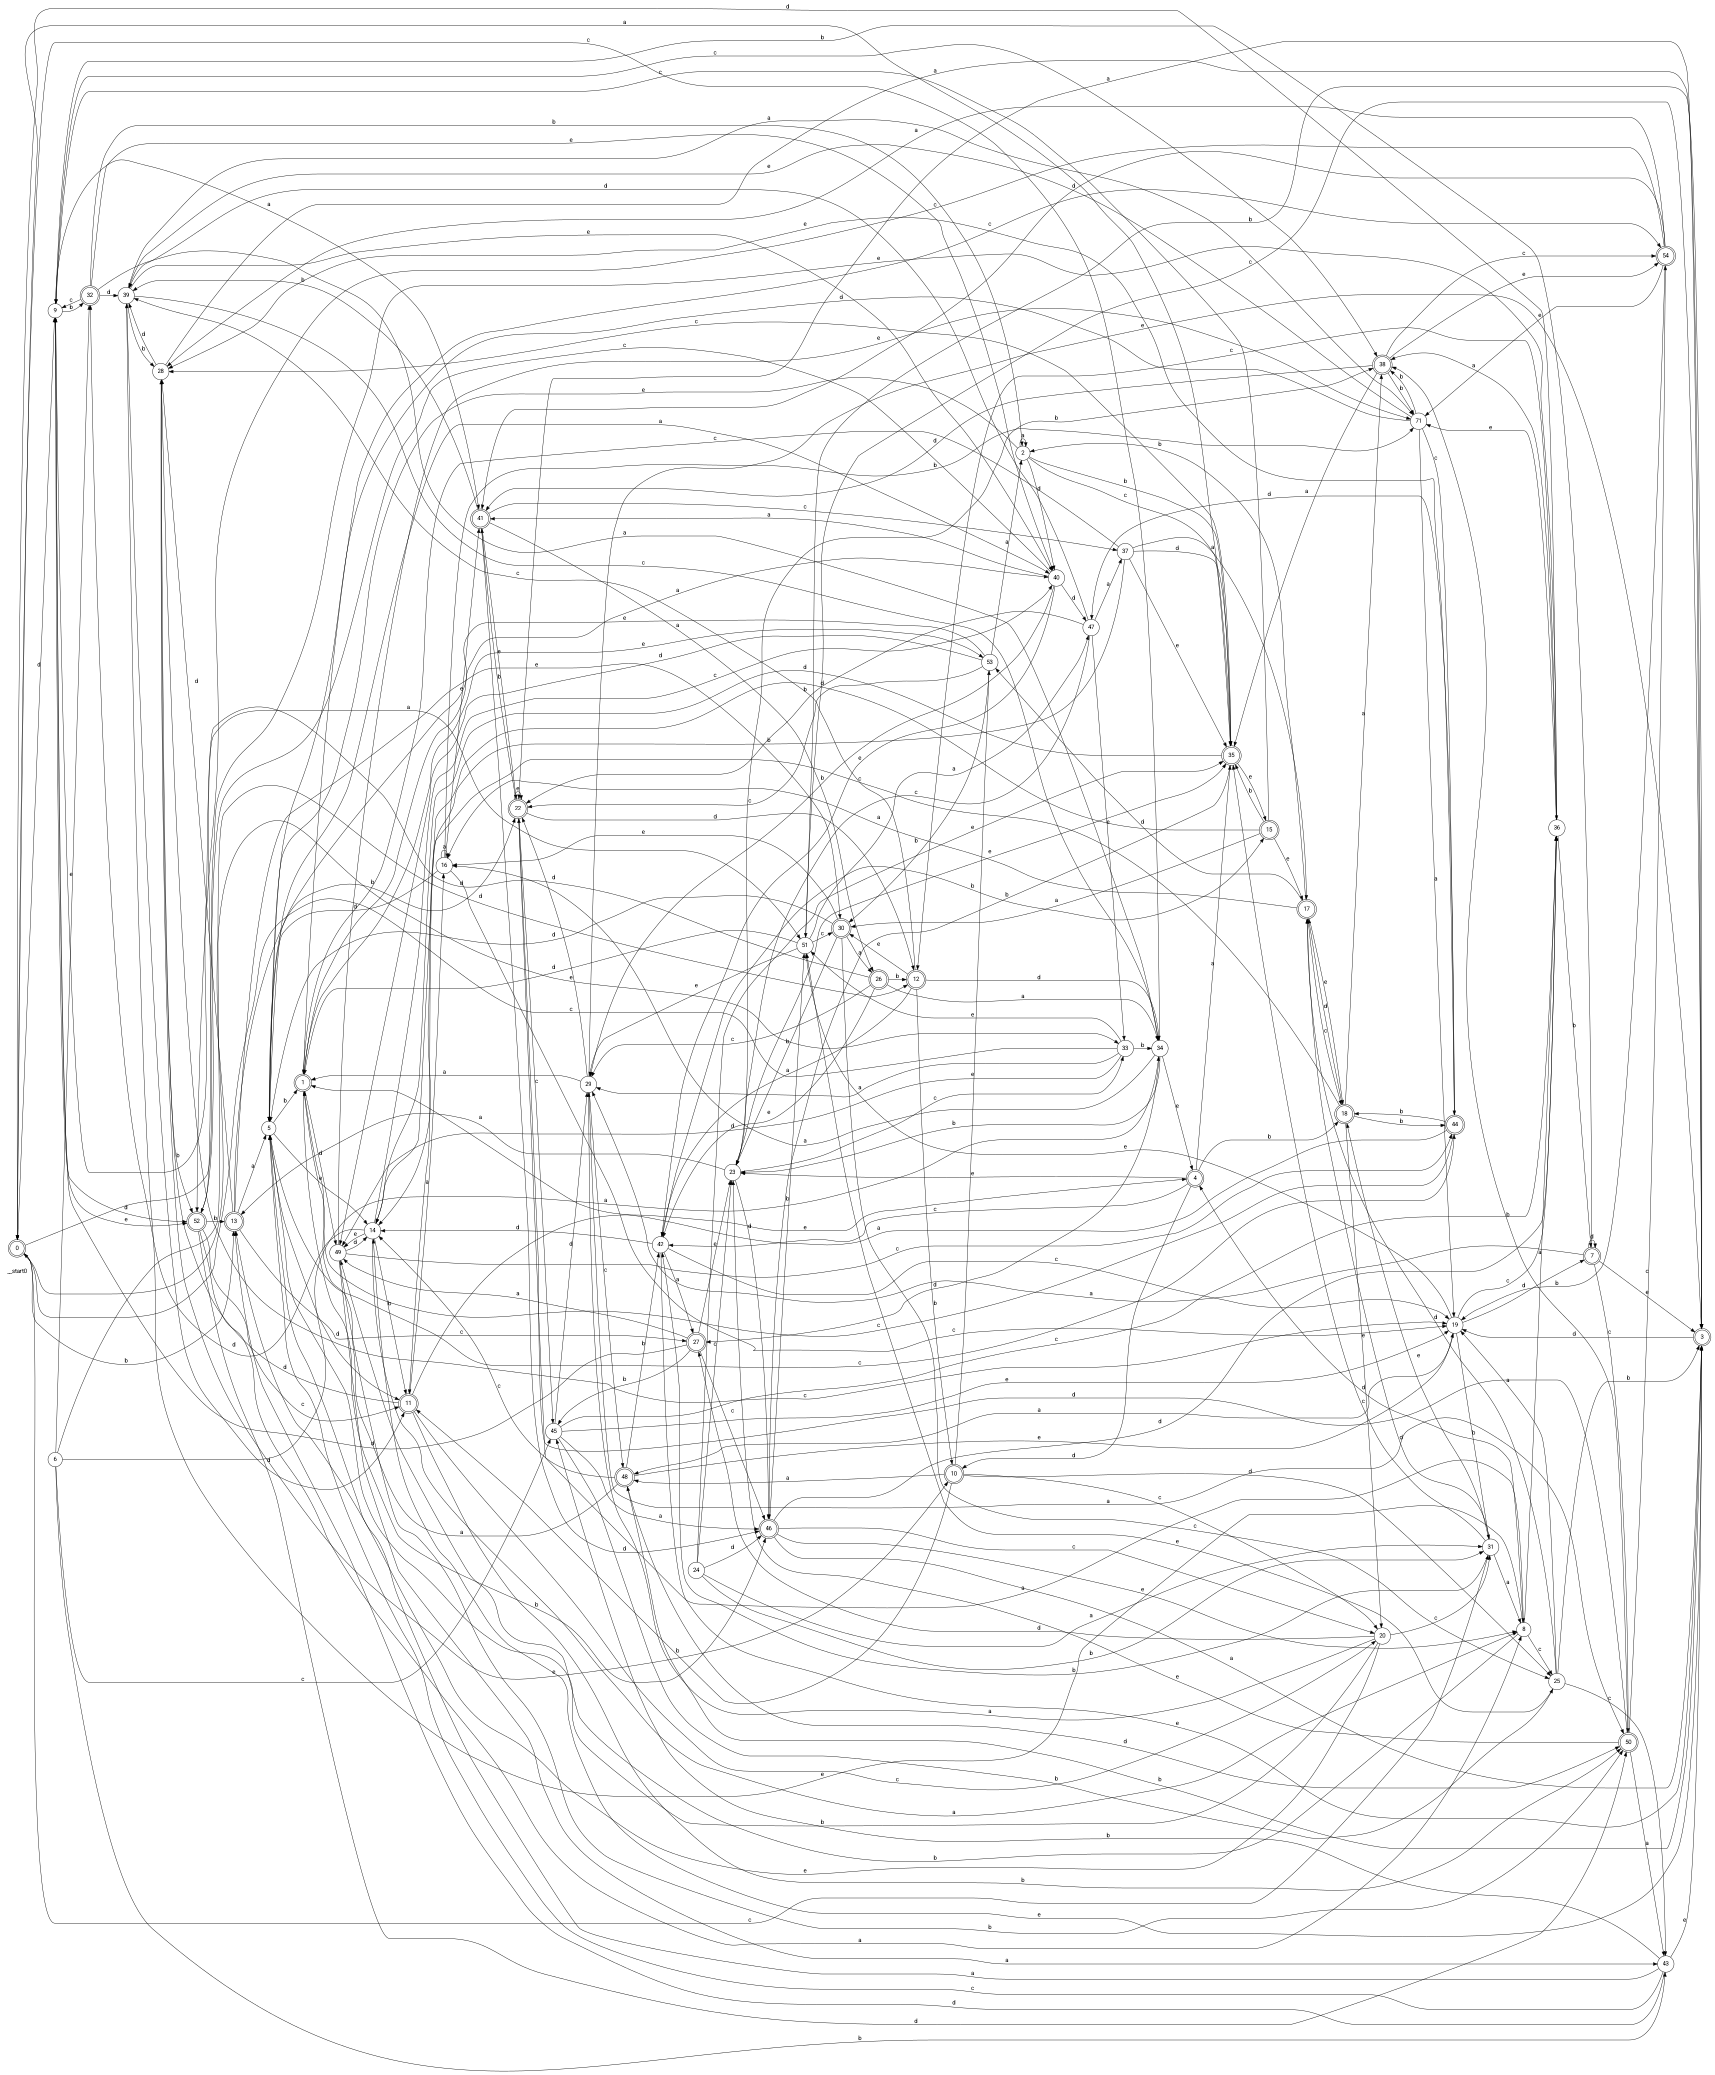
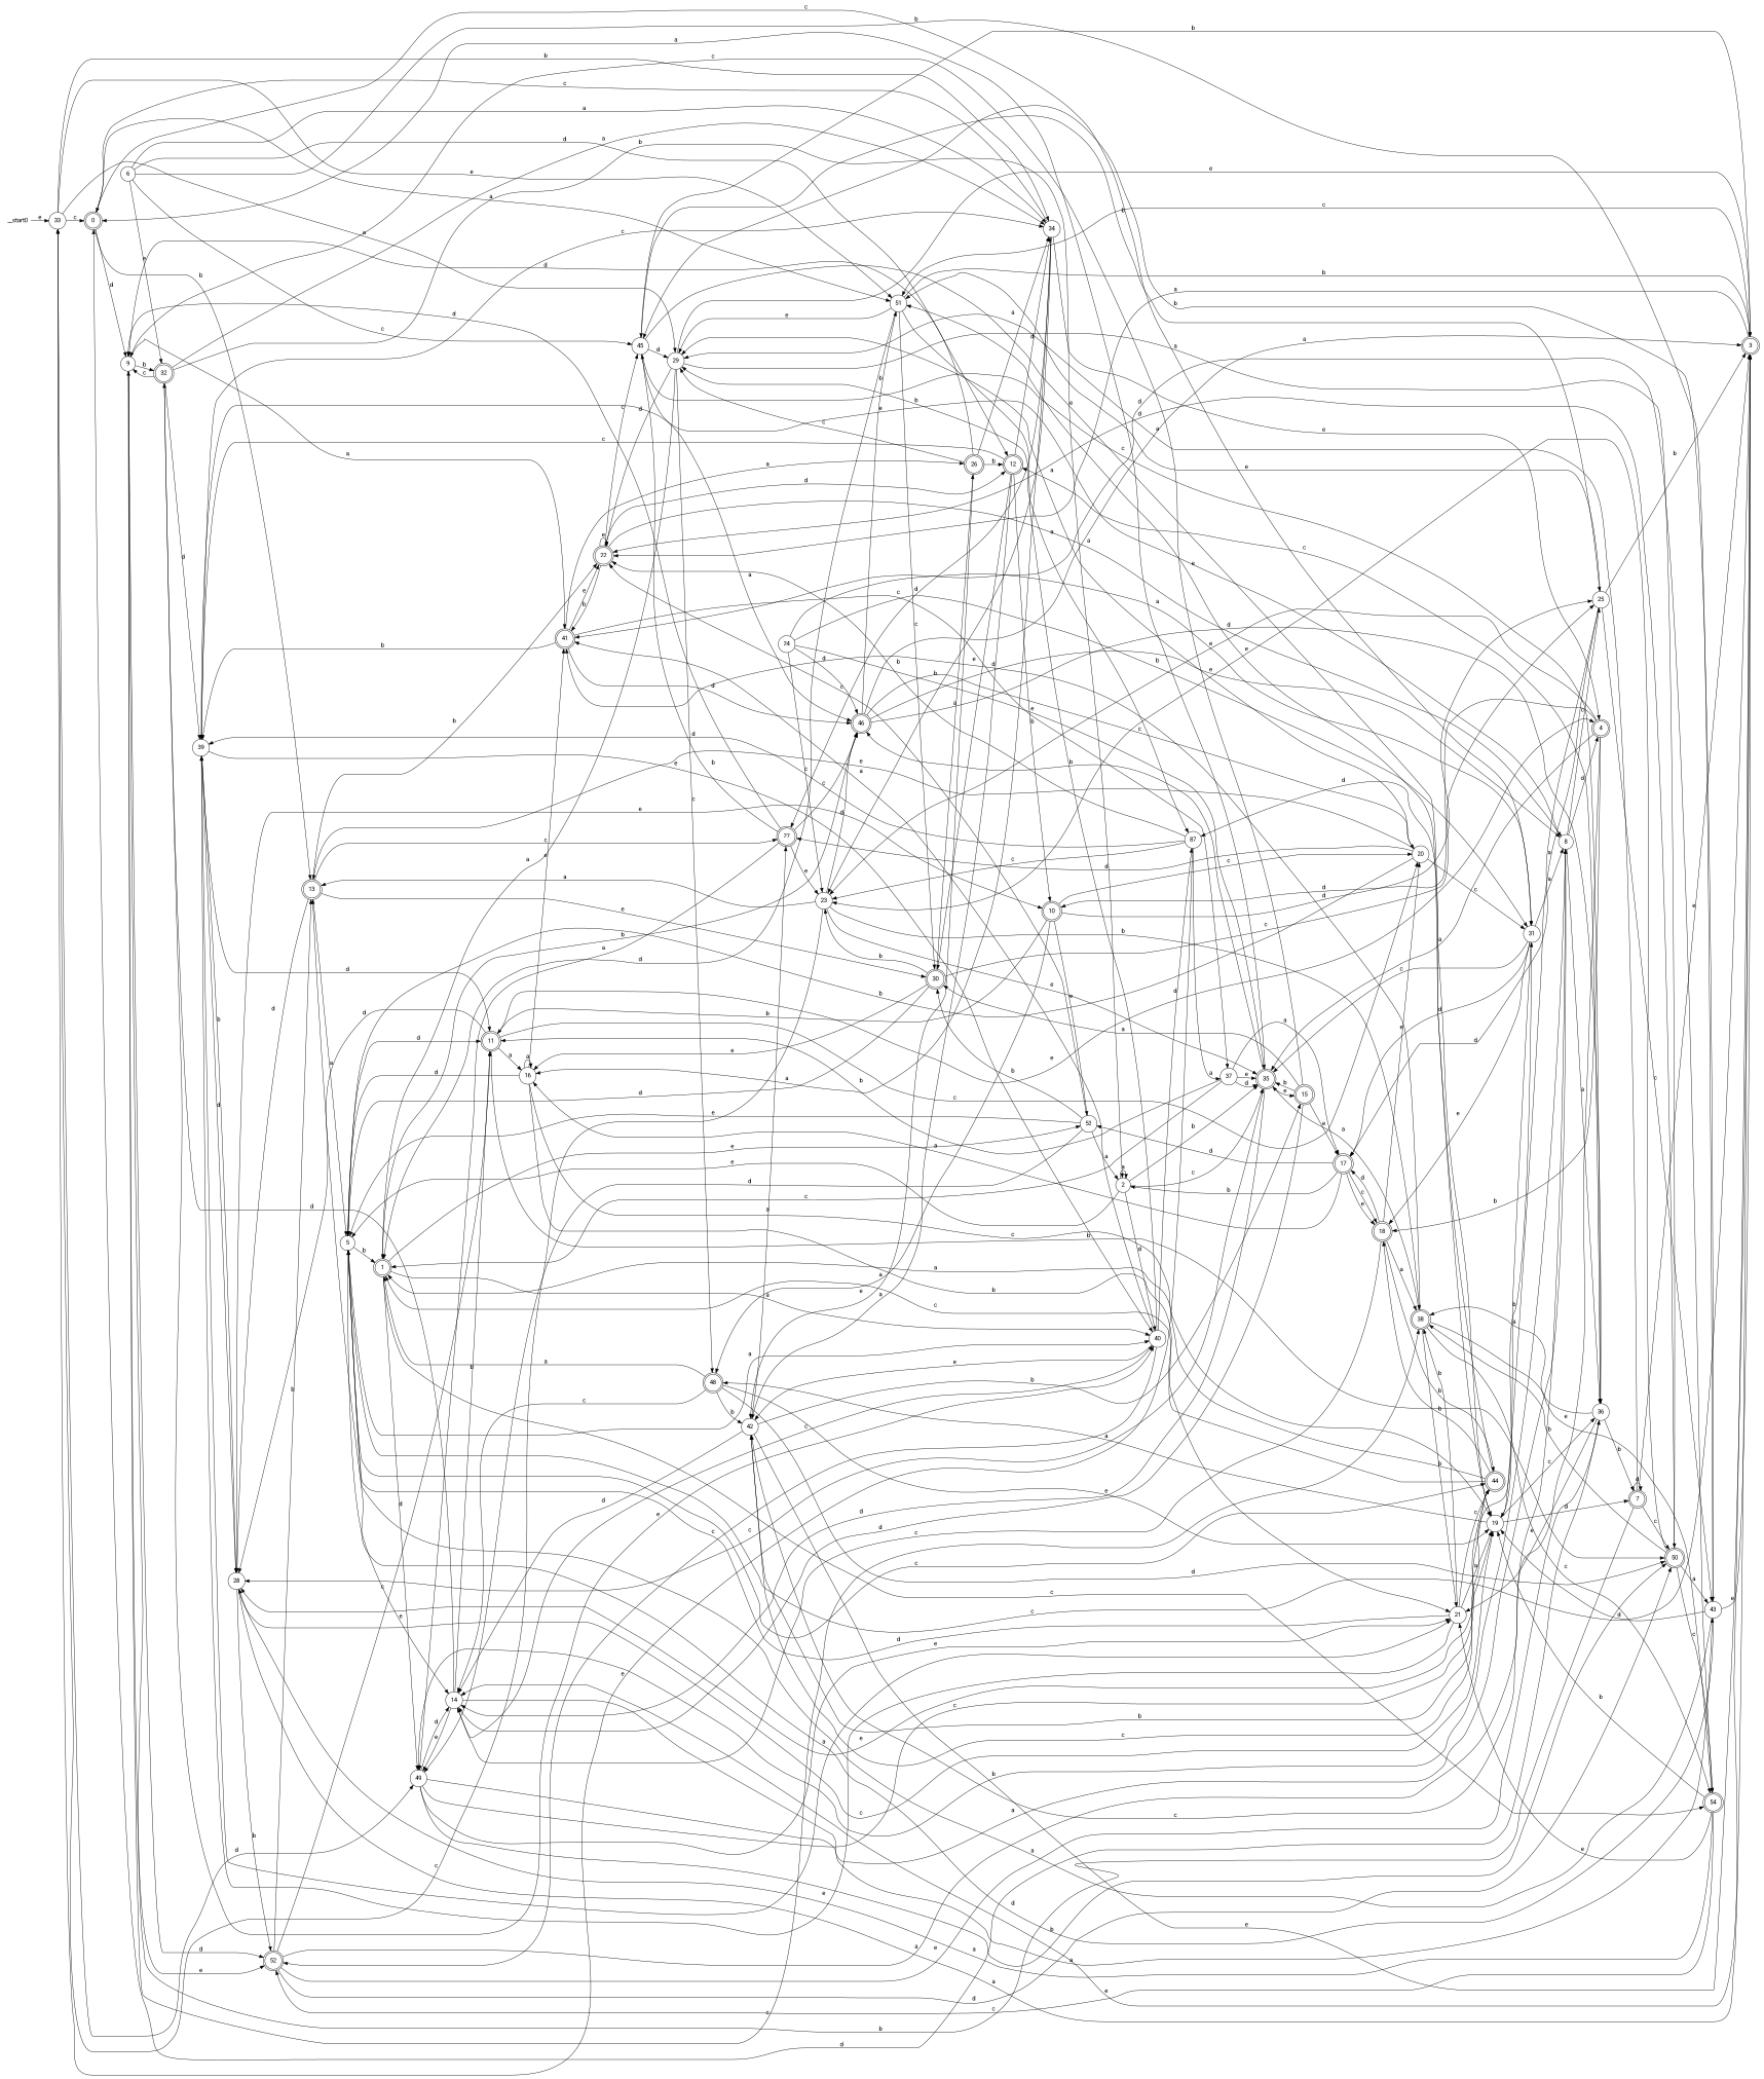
  digraph {
    fontname=Roboto
    rankdir=LR
    node [fontname=Roboto shape=circle color=black fillcolor=white style=filled]
    edge [fontname=Roboto]
    __start0 [shape=none color="" fillcolor="" style=""]
    n2 [label=0 shape=doublecircle]
    n3 [label=9]
    n4 [label=13 shape=doublecircle style="rounded,filled"]
    n5 [label=31]
    n6 [label=33]
    n7 [label=51]
    n8 [label=32 shape=doublecircle style="rounded,filled"]
    n9 [label=38 shape=doublecircle style="rounded,filled"]
    n10 [label=41 shape=doublecircle style="rounded,filled"]
    n11 [label=52 shape=doublecircle style="rounded,filled"]
    n12 [label=5]
    n13 [label=22 shape=doublecircle style="rounded,filled"]
    n14 [label=28]
    n15 [label=30 shape=doublecircle style="rounded,filled"]
    n16 [label=27 shape=doublecircle style="rounded,filled"]
    n17 [label=35 shape=doublecircle style="rounded,filled"]
    n18 [label=18 shape=doublecircle style="rounded,filled"]
    n19 [label=42]
    n20 [label=8]
    n21 [label=17 shape=doublecircle style="rounded,filled"]
    n22 [label=49]
    n23 [label=34]
    n24 [label=29]
    n25 [label=1 shape=doublecircle style="rounded,filled"]
    n26 [label=3 shape=doublecircle style="rounded,filled"]
-   n27 [label=47]
+   n27 [label=87]
    n28 [label=40]
    n29 [label=46 shape=doublecircle style="rounded,filled"]
    n30 [label=53]
    n31 [label=54 shape=doublecircle style="rounded,filled"]
    n32 [label=36]
    n33 [label=20]
    n34 [label=14]
    n35 [label=44 shape=doublecircle style="rounded,filled"]
    n36 [label=43]
    n37 [label=50 shape=doublecircle style="rounded,filled"]
-   n38 [label=71]
+   n38 [label=21]
    n39 [label=2]
    n40 [label=19]
    n41 [label=11 shape=doublecircle style="rounded,filled"]
    n42 [label=15 shape=doublecircle style="rounded,filled"]
    n43 [label=48 shape=doublecircle style="rounded,filled"]
    n44 [label=7 shape=doublecircle style="rounded,filled"]
    n45 [label=12 shape=doublecircle style="rounded,filled"]
    n46 [label=45 style="rounded,filled"]
    n47 [label=4 shape=doublecircle style="rounded,filled"]
    n48 [label=10 shape=doublecircle style="rounded,filled"]
    n49 [label=23]
    n50 [label=25]
    n51 [label=16]
    n52 [label=6]
    n53 [label=39]
    n54 [label=26 shape=doublecircle style="rounded,filled"]
    n55 [label=37]
    n56 [label=24]
    n2 -> n3 [label=d]
    n2 -> n4 [label=b]
    n2 -> n5 [label=c]
-   n2 -> n6 [label=e]
+   __start0 -> n6 [label=e]
    n2 -> n7 [label=a]
    n3 -> n8 [label=b]
    n3 -> n9 [label=c]
    n3 -> n10 [label=a]
    n3 -> n11 [label=d]
    n3 -> n11 [label=e]
    n4 -> n12 [label=a]
    n4 -> n13 [label=b]
    n4 -> n14 [label=d]
    n4 -> n15 [label=e]
    n4 -> n16 [label=c]
    n5 -> n17 [label=c]
    n5 -> n18 [label=e]
    n5 -> n19 [label=b]
    n5 -> n20 [label=a]
    n5 -> n21 [label=d]
    n6 -> n2 [label=c]
    n6 -> n7 [label=e]
    n6 -> n22 [label=d]
    n6 -> n23 [label=b]
    n6 -> n24 [label=a]
    n7 -> n15 [label=c]
    n7 -> n24 [label=e]
    n7 -> n25 [label=d]
    n7 -> n26 [label=b]
    n7 -> n27 [label=a]
    n8 -> n3 [label=c]
    n8 -> n23 [label=a]
    n8 -> n28 [label=e]
    n8 -> n39 [label=b]
    n8 -> n53 [label=d]
    n9 -> n10 [label=d]
    n9 -> n17 [label=a]
    n9 -> n31 [label=c]
    n9 -> n31 [label=e]
    n9 -> n38 [label=b]
    n10 -> n13 [label=e]
    n10 -> n29 [label=d]
    n10 -> n53 [label=b]
    n10 -> n54 [label=a]
    n10 -> n55 [label=c]
    n11 -> n4 [label=b]
    n11 -> n20 [label=a]
    n11 -> n32 [label=e]
    n11 -> n37 [label=d]
    n11 -> n41 [label=c]
    n12 -> n25 [label=b]
    n12 -> n28 [label=a]
    n12 -> n34 [label=e]
    n12 -> n35 [label=c]
    n12 -> n41 [label=d]
    n13 -> n10 [label=b]
    n13 -> n13 [label=e]
    n13 -> n20 [label=a]
    n13 -> n45 [label=d]
    n13 -> n46 [label=c]
    n14 -> n11 [label=b]
    n14 -> n26 [label=a]
    n14 -> n40 [label=c]
    n14 -> n48 [label=e]
    n14 -> n53 [label=d]
    n15 -> n12 [label=d]
    n15 -> n49 [label=b]
    n15 -> n50 [label=c]
    n15 -> n51 [label=e]
    n15 -> n54 [label=a]
    n16 -> n3 [label=d]
    n16 -> n22 [label=a]
    n16 -> n29 [label=c]
    n16 -> n46 [label=b]
    n16 -> n49 [label=e]
    n17 -> n2 [label=a]
    n17 -> n14 [label=c]
    n17 -> n29 [label=b]
    n17 -> n34 [label=d]
    n17 -> n42 [label=e]
    n18 -> n9 [label=a]
    n18 -> n21 [label=d]
    n18 -> n33 [label=e]
    n18 -> n34 [label=c]
    n18 -> n35 [label=b]
    n19 -> n16 [label=a]
    n19 -> n26 [label=e]
    n19 -> n34 [label=d]
    n19 -> n40 [label=c]
    n19 -> n42 [label=b]
    n20 -> n22 [label=b]
    n20 -> n32 [label=a]
    n20 -> n47 [label=d]
    n20 -> n50 [label=c]
    n20 -> n53 [label=e]
    n21 -> n18 [label=c]
    n21 -> n18 [label=e]
    n21 -> n30 [label=d]
    n21 -> n39 [label=b]
    n21 -> n51 [label=a]
    n22 -> n34 [label=d]
    n22 -> n35 [label=c]
    n22 -> n36 [label=a]
    n22 -> n37 [label=b]
    n22 -> n38 [label=e]
    n23 -> n2 [label=c]
    n23 -> n16 [label=d]
    n23 -> n47 [label=e]
    n23 -> n49 [label=b]
    n23 -> n51 [label=a]
    n24 -> n13 [label=d]
    n24 -> n25 [label=a]
    n24 -> n26 [label=e]
    n24 -> n37 [label=a]
    n24 -> n43 [label=c]
    n25 -> n22 [label=d]
    n25 -> n28 [label=a]
    n25 -> n29 [label=b]
    n25 -> n30 [label=e]
    n25 -> n31 [label=c]
    n26 -> n7 [label=c]
    n26 -> n13 [label=a]
    n26 -> n34 [label=e]
    n26 -> n40 [label=d]
-   n26 -> n43 [label=b]
+   n26 -> n46 [label=b]
    n27 -> n6 [label=e]
    n27 -> n13 [label=b]
    n27 -> n49 [label=c]
    n27 -> n53 [label=d]
    n27 -> n55 [label=a]
    n28 -> n10 [label=a]
    n28 -> n11 [label=c]
    n28 -> n19 [label=e]
    n28 -> n24 [label=b]
    n28 -> n27 [label=d]
    n29 -> n7 [label=b]
    n29 -> n20 [label=e]
    n29 -> n26 [label=a]
    n29 -> n32 [label=d]
    n29 -> n33 [label=c]
    n30 -> n12 [label=e]
    n30 -> n13 [label=c]
    n30 -> n15 [label=b]
    n30 -> n22 [label=d]
    n30 -> n39 [label=a]
    n31 -> n10 [label=d]
    n31 -> n11 [label=c]
    n31 -> n14 [label=a]
    n31 -> n38 [label=e]
    n31 -> n40 [label=b]
    n32 -> n2 [label=d]
    n32 -> n9 [label=a]
    n32 -> n38 [label=e]
    n32 -> n44 [label=b]
    n32 -> n45 [label=c]
    n33 -> n4 [label=e]
    n33 -> n5 [label=c]
    n33 -> n12 [label=b]
    n33 -> n16 [label=d]
    n33 -> n24 [label=a]
    n34 -> n8 [label=d]
    n34 -> n20 [label=a]
    n34 -> n22 [label=e]
    n34 -> n28 [label=c]
    n34 -> n41 [label=b]
    n35 -> n14 [label=e]
    n35 -> n18 [label=b]
    n35 -> n25 [label=a]
    n35 -> n25 [label=c]
    n35 -> n27 [label=d]
    n36 -> n4 [label=d]
    n36 -> n12 [label=a]
    n36 -> n12 [label=c]
    n36 -> n26 [label=e]
    n36 -> n46 [label=b]
    n37 -> n9 [label=b]
    n37 -> n13 [label=d]
    n37 -> n31 [label=c]
    n37 -> n36 [label=a]
    n37 -> n49 [label=e]
    n38 -> n9 [label=b]
    n38 -> n12 [label=d]
    n38 -> n35 [label=c]
    n38 -> n40 [label=a]
    n38 -> n53 [label=e]
    n39 -> n12 [label=e]
    n39 -> n17 [label=b]
    n39 -> n17 [label=c]
    n39 -> n28 [label=d]
    n39 -> n39 [label=a]
    n40 -> n5 [label=b]
    n40 -> n7 [label=e]
    n40 -> n32 [label=c]
    n40 -> n43 [label=a]
    n40 -> n44 [label=d]
    n41 -> n14 [label=d]
    n41 -> n33 [label=c]
    n41 -> n37 [label=b]
    n41 -> n47 [label=e]
    n41 -> n51 [label=a]
    n42 -> n3 [label=c]
    n42 -> n15 [label=a]
    n42 -> n17 [label=b]
    n42 -> n21 [label=e]
    n42 -> n34 [label=d]
    n43 -> n19 [label=b]
    n43 -> n25 [label=a]
    n43 -> n34 [label=c]
    n43 -> n37 [label=d]
    n43 -> n40 [label=e]
    n44 -> n3 [label=b]
    n44 -> n24 [label=a]
    n44 -> n26 [label=e]
    n44 -> n37 [label=c]
    n44 -> n44 [label=d]
    n45 -> n15 [label=e]
    n45 -> n19 [label=a]
    n45 -> n23 [label=d]
    n45 -> n48 [label=b]
    n45 -> n53 [label=c]
    n46 -> n24 [label=d]
    n46 -> n29 [label=a]
    n46 -> n32 [label=c]
    n46 -> n40 [label=e]
    n46 -> n50 [label=b]
    n47 -> n17 [label=a]
    n47 -> n18 [label=b]
    n47 -> n19 [label=c]
    n47 -> n48 [label=d]
    n47 -> n49 [label=e]
    n48 -> n30 [label=e]
    n48 -> n33 [label=c]
    n48 -> n41 [label=b]
    n48 -> n43 [label=a]
    n48 -> n50 [label=d]
    n49 -> n4 [label=a]
    n49 -> n6 [label=c]
    n49 -> n9 [label=b]
    n49 -> n17 [label=e]
    n49 -> n29 [label=d]
    n50 -> n7 [label=e]
    n50 -> n21 [label=d]
    n50 -> n26 [label=b]
    n50 -> n36 [label=c]
    n50 -> n40 [label=a]
    n51 -> n10 [label=e]
    n51 -> n12 [label=d]
    n51 -> n38 [label=b]
    n51 -> n40 [label=c]
    n51 -> n51 [label=a]
    n52 -> n8 [label=e]
    n52 -> n23 [label=a]
    n52 -> n36 [label=b]
    n52 -> n45 [label=d]
    n52 -> n46 [label=c]
    n53 -> n14 [label=b]
    n53 -> n23 [label=c]
    n53 -> n28 [label=e]
    n53 -> n38 [label=a]
    n53 -> n41 [label=d]
    n54 -> n3 [label=d]
    n54 -> n19 [label=e]
    n54 -> n23 [label=a]
    n54 -> n24 [label=c]
    n54 -> n45 [label=b]
    n55 -> n17 [label=d]
    n55 -> n17 [label=e]
    n55 -> n21 [label=a]
    n55 -> n25 [label=c]
    n55 -> n41 [label=b]
    n56 -> n5 [label=a]
    n56 -> n5 [label=b]
    n56 -> n17 [label=e]
    n56 -> n29 [label=d]
    n56 -> n49 [label=c]
  }
